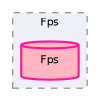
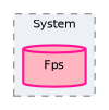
  digraph {
    compound=true
    rankdir=LR
    n1 [color=deeppink fillcolor=lightpink fontname=Helvetica fontsize=10 label=Fps shape=cylinder style="filled,bold,"]
    subgraph cluster_1 {
      bgcolor="#edf0f7"
      fontname=Helvetica
      fontsize=10
-     label=Fps
+     label=System
      pencolor=grey50
      style="filled,dashed,"
      n1
    }
  }
